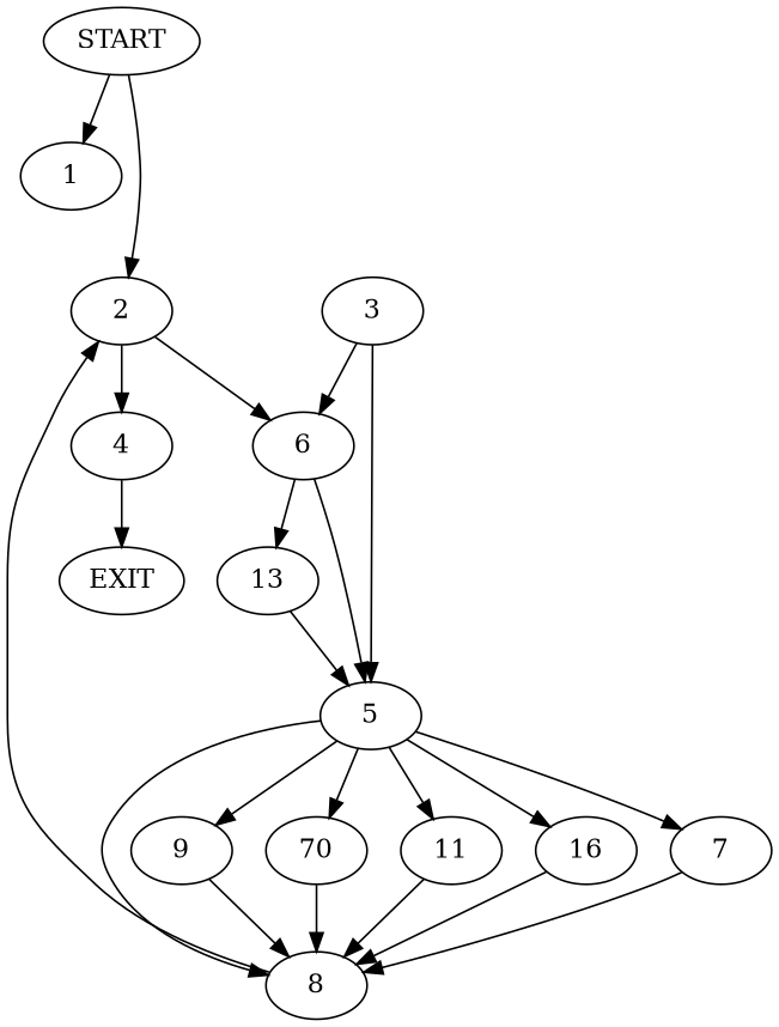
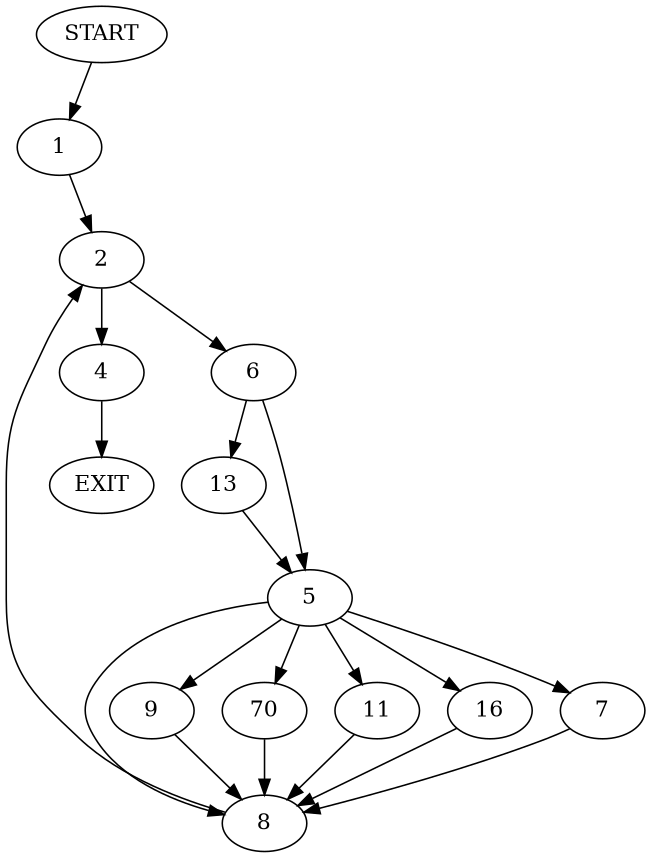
  digraph {
    n1 [label=START]
    1
    2
    n4 [label=EXIT]
    4
    6
-   3
    5
    7
    8
    9
    n12 [label=70]
    11
    n14 [label=16]
    13
    n1 -> 1
-   n1 -> 2
+   1 -> 2
    2 -> 4
    2 -> 6
    4 -> n4
    6 -> 5
    6 -> 13
-   3 -> 6
-   3 -> 5
    5 -> 7
    5 -> 8
    5 -> 9
    5 -> n12
    5 -> 11
    5 -> n14
    7 -> 8
    8 -> 2
    9 -> 8
    n12 -> 8
    11 -> 8
    n14 -> 8
    13 -> 5
  }
